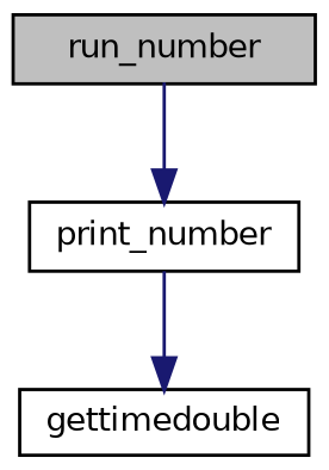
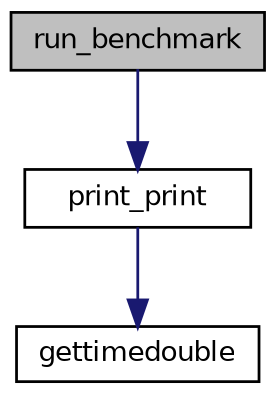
  digraph {
    rankdir=TB
    node [color=black fillcolor=white fontname=Helvetica fontsize=10 shape=record style=filled]
    edge [color=midnightblue fontname=Helvetica fontsize=10 labelfontname=Helvetica labelfontsize=10 style=solid]
-   n1 [fillcolor=grey75 fontcolor=black height=0.2 label=run_number width=0.4]
-   n2 [height=0.2 label=print_number width=0.4]
+   n1 [fillcolor=grey75 fontcolor=black height=0.2 label=run_benchmark width=0.4]
+   n2 [height=0.2 label=print_print width=0.4]
    n3 [height=0.2 label=gettimedouble width=0.4]
    n1 -> n2
    n2 -> n3
  }
